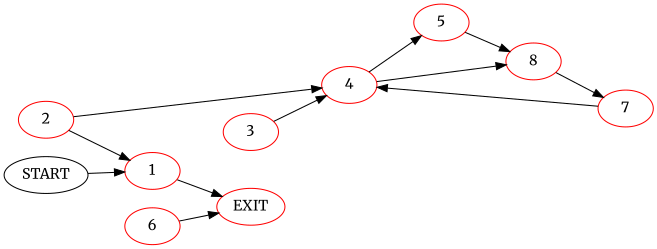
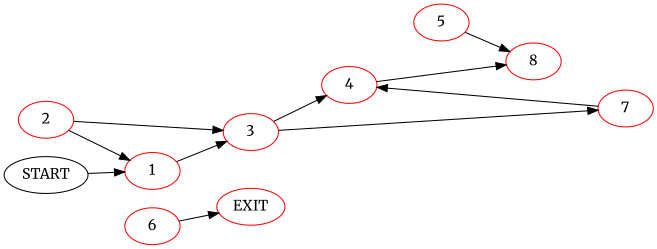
  digraph {
    fontname=Merriweather
    rankdir=LR
    node [color=red fontname=Merriweather]
    edge [fontname=Merriweather]
    n1 [color=black label=START]
    1
    3
    n4 [label=EXIT]
    2
    4
    5
    8
    6
    7
    n1 -> 1
-   1 -> n4
+   1 -> 3
    3 -> 4
    2 -> 1
-   2 -> 4
-   4 -> 5
+   2 -> 3
    4 -> 8
    5 -> 8
-   8 -> 7
+   3 -> 7
    6 -> n4
    7 -> 4
  }
